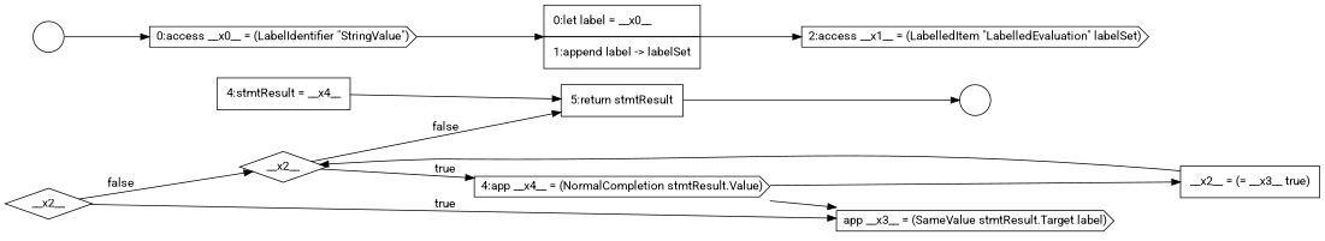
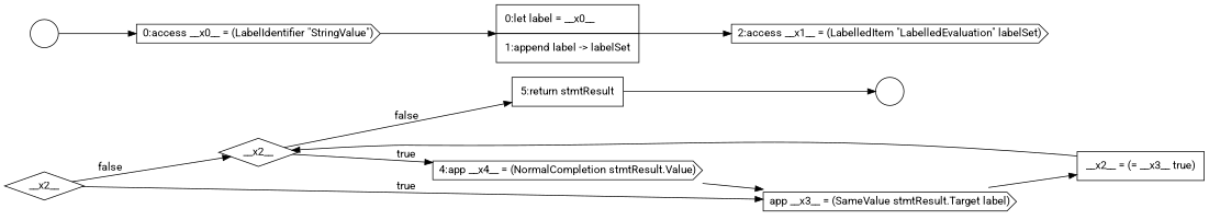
  digraph {
    fontname=Roboto
    rankdir=LR
    node [color=black fillcolor=white fontname=Roboto shape=none style=filled]
    edge [color=black fontname=Roboto]
    n1 [label=<<font color="black">     <table border="0" cellborder="1" cellspacing="0" cellpadding="10">       <tr><td align="left">5:return stmtResult</td></tr>     </table>   </font>> margin=0]
    n2 [label=" " shape=circle]
    n3 [label=<<font color="black">     <table border="0" cellborder="1" cellspacing="0" cellpadding="10">       <tr><td align="left">__x2__ = (= __x3__ true)</td></tr>     </table>   </font>> margin=0]
    n4 [label=<<font color="black">__x2__</font>> shape=diamond]
    n5 [label=<<font color="black">4:app __x4__ = (NormalCompletion stmtResult.Value)</font>> shape=cds]
    n6 [label=<<font color="black">     <table border="0" cellborder="1" cellspacing="0" cellpadding="10">       <tr><td align="left">0:let label = __x0__</td></tr>       <tr><td align="left">1:append label -&gt; labelSet</td></tr>     </table>   </font>> margin=0]
    n7 [label=<<font color="black">2:access __x1__ = (LabelledItem &quot;LabelledEvaluation&quot; labelSet)</font>> shape=cds]
    n8 [label=" " shape=circle]
    n9 [label=<<font color="black">0:access __x0__ = (LabelIdentifier &quot;StringValue&quot;)</font>> shape=cds]
-   n10 [label=<<font color="black">     <table border="0" cellborder="1" cellspacing="0" cellpadding="10">       <tr><td align="left">4:stmtResult = __x4__</td></tr>     </table>   </font>> margin=0]
    n11 [label=<<font color="black">app __x3__ = (SameValue stmtResult.Target label)</font>> shape=cds]
    n12 [label=<<font color="black">__x2__</font>> shape=diamond]
    n1 -> n2
    n3 -> n4
    n4 -> n1 [label=<<font color="black">false</font>>]
    n4 -> n5 [label=<<font color="black">true</font>>]
    n5 -> n11
    n6 -> n7
    n8 -> n9
    n9 -> n6
-   n10 -> n1
-   n5 -> n3
+   n11 -> n3
    n12 -> n4 [label=<<font color="black">false</font>>]
    n12 -> n11 [label=<<font color="black">true</font>>]
  }
